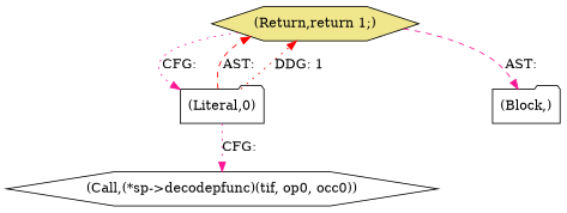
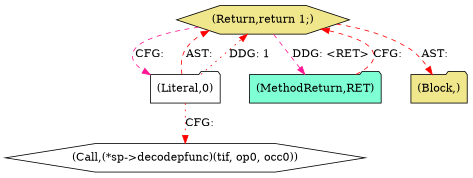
  digraph {
    node [fillcolor=khaki shape=folder style=filled]
    edge [color=deeppink style=dashed]
    n1 [label="(Return,return 1;)" shape=hexagon]
    n2 [fillcolor=white label="(Literal,0)"]
-   n4 [fillcolor=white label="(Block,)"]
+   n3 [fillcolor=aquamarine label="(MethodReturn,RET)"]
+   n4 [label="(Block,)"]
    n5 [fillcolor=white label="(Call,(*sp->decodepfunc)(tif, op0, occ0))" shape=hexagon]
-   n1 -> n2 [label="CFG: " style=dotted]
-   n1 -> n4 [label="AST: "]
+   n1 -> n2 [label="CFG: "]
+   n1 -> n3 [label="DDG: <RET>"]
+   n1 -> n4 [color=red label="AST: "]
    n2 -> n1 [color=red label="AST: "]
    n2 -> n1 [color=red label="DDG: 1" style=dotted]
-   n2 -> n5 [label="CFG: " style=dotted]
+   n2 -> n5 [color=red label="CFG: " style=dotted]
+   n3 -> n1 [color=red label="CFG: "]
  }
